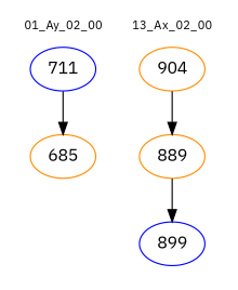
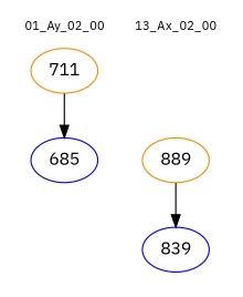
  digraph {
    fontname="IBM Plex Sans"
    node [color=blue fontname="IBM Plex Sans"]
    edge [color=black fontname="IBM Plex Sans"]
-   n1 [label=711]
-   n2 [color=darkorange label=685]
-   n3 [color=darkorange label=904]
+   n1 [color=darkorange label=711]
+   n2 [label=685]
    n4 [color=darkorange label=889]
-   n5 [label=899]
+   n5 [label=839]
    subgraph cluster_1 {
      color=white
      fontsize=10
      label="01_Ay_02_00"
      n1
      n2
    }
    subgraph cluster_2 {
      color=white
      fontsize=10
      label="13_Ax_02_00"
-     n3
      n4
      n5
    }
    n1 -> n2
-   n3 -> n4
    n4 -> n5
  }
